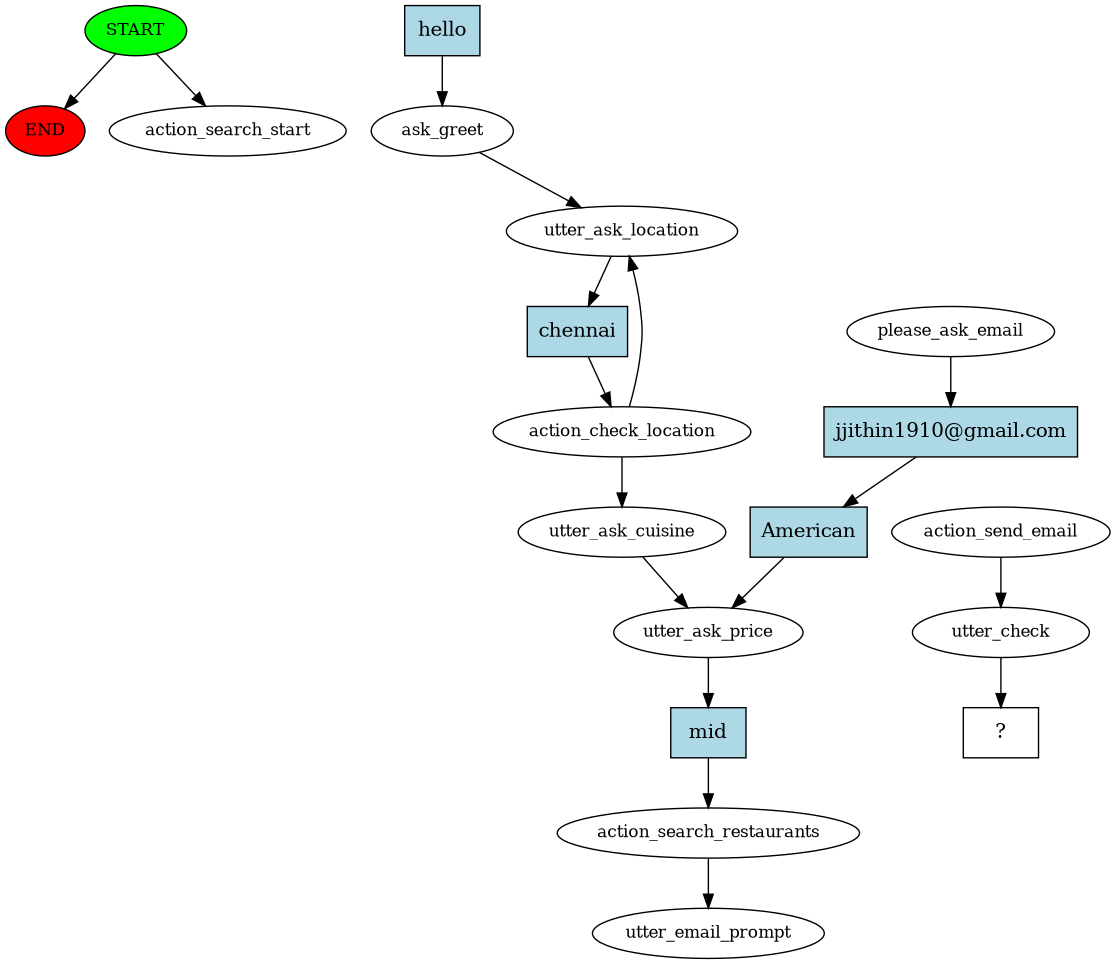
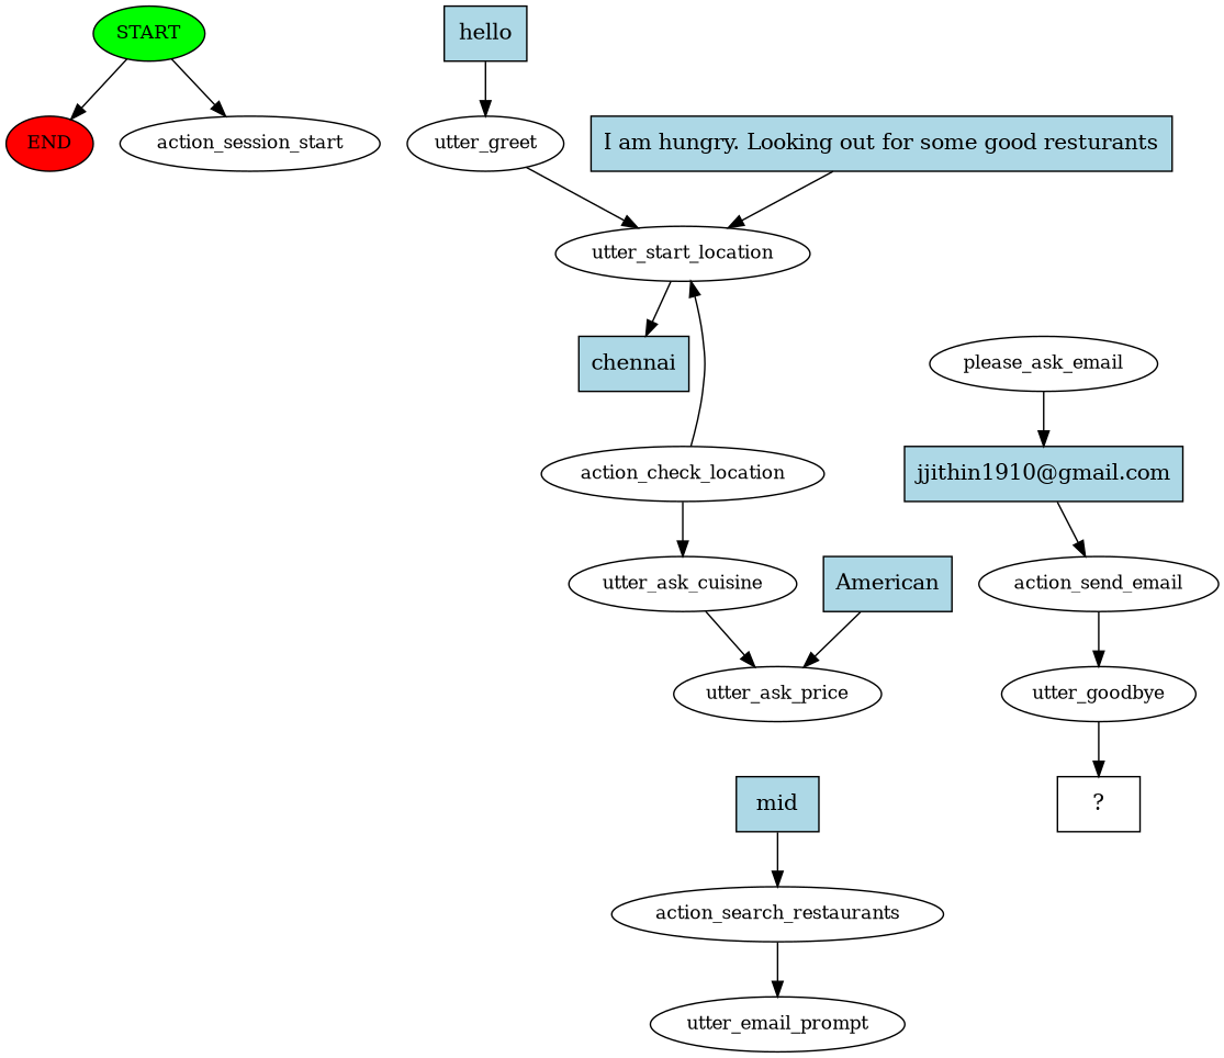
  digraph {
    node [fontsize=12]
    n1 [fillcolor=green label=START style=filled]
    n2 [fillcolor=red label=END style=filled]
-   n3 [label=action_search_start]
+   n3 [label=action_session_start]
    n4 [fillcolor=lightblue label=hello shape=rect style=filled fontsize=""]
-   n5 [label=ask_greet]
-   n6 [label=utter_ask_location]
+   n5 [label=utter_greet]
+   n6 [label=utter_start_location]
+   n7 [fillcolor=lightblue label="I am hungry. Looking out for some good resturants" shape=rect style=filled fontsize=""]
    n8 [fillcolor=lightblue label=chennai shape=rect style=filled fontsize=""]
    n9 [label=action_check_location]
    n10 [label=utter_ask_cuisine]
    n11 [label=utter_ask_price]
    n12 [fillcolor=lightblue label=American shape=rect style=filled fontsize=""]
    n13 [fillcolor=lightblue label=mid shape=rect style=filled fontsize=""]
    n14 [label=action_search_restaurants]
    n15 [label=utter_email_prompt]
    n16 [label=please_ask_email]
    n17 [fillcolor=lightblue label="jjithin1910@gmail.com" shape=rect style=filled fontsize=""]
    n18 [label=action_send_email]
-   n19 [label=utter_check]
+   n19 [label=utter_goodbye]
    n20 [label="  ?  " shape=rect fontsize=""]
    n1 -> n2
    n1 -> n3
    n4 -> n5
    n5 -> n6
    n6 -> n8
-   n8 -> n9
+   n7 -> n6
    n9 -> n6
    n9 -> n10
    n10 -> n11
-   n11 -> n13
    n12 -> n11
    n13 -> n14
    n14 -> n15
    n16 -> n17
-   n17 -> n12
+   n17 -> n18
    n18 -> n19
    n19 -> n20
  }
